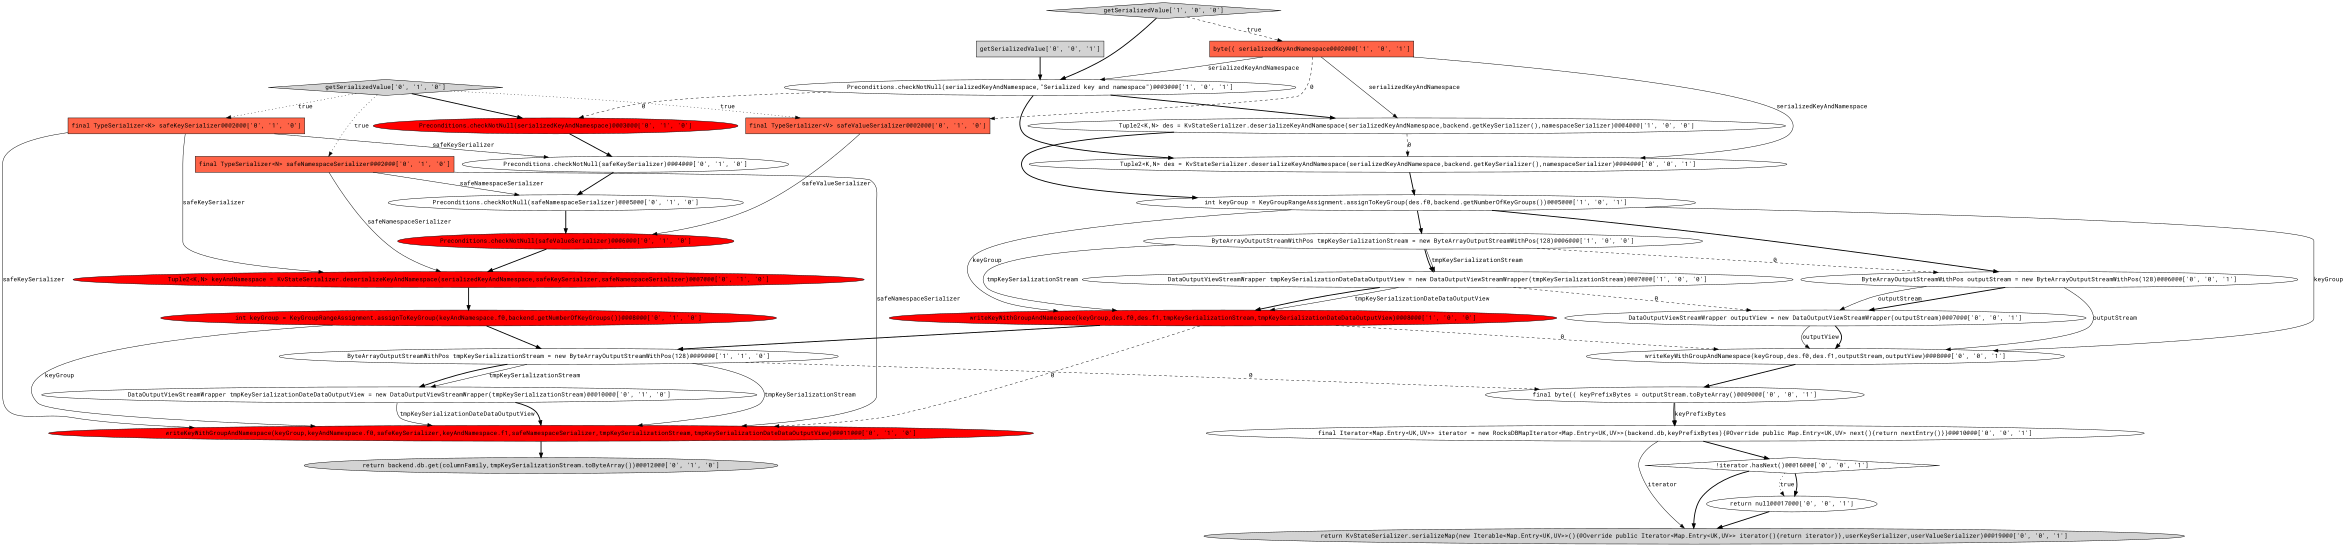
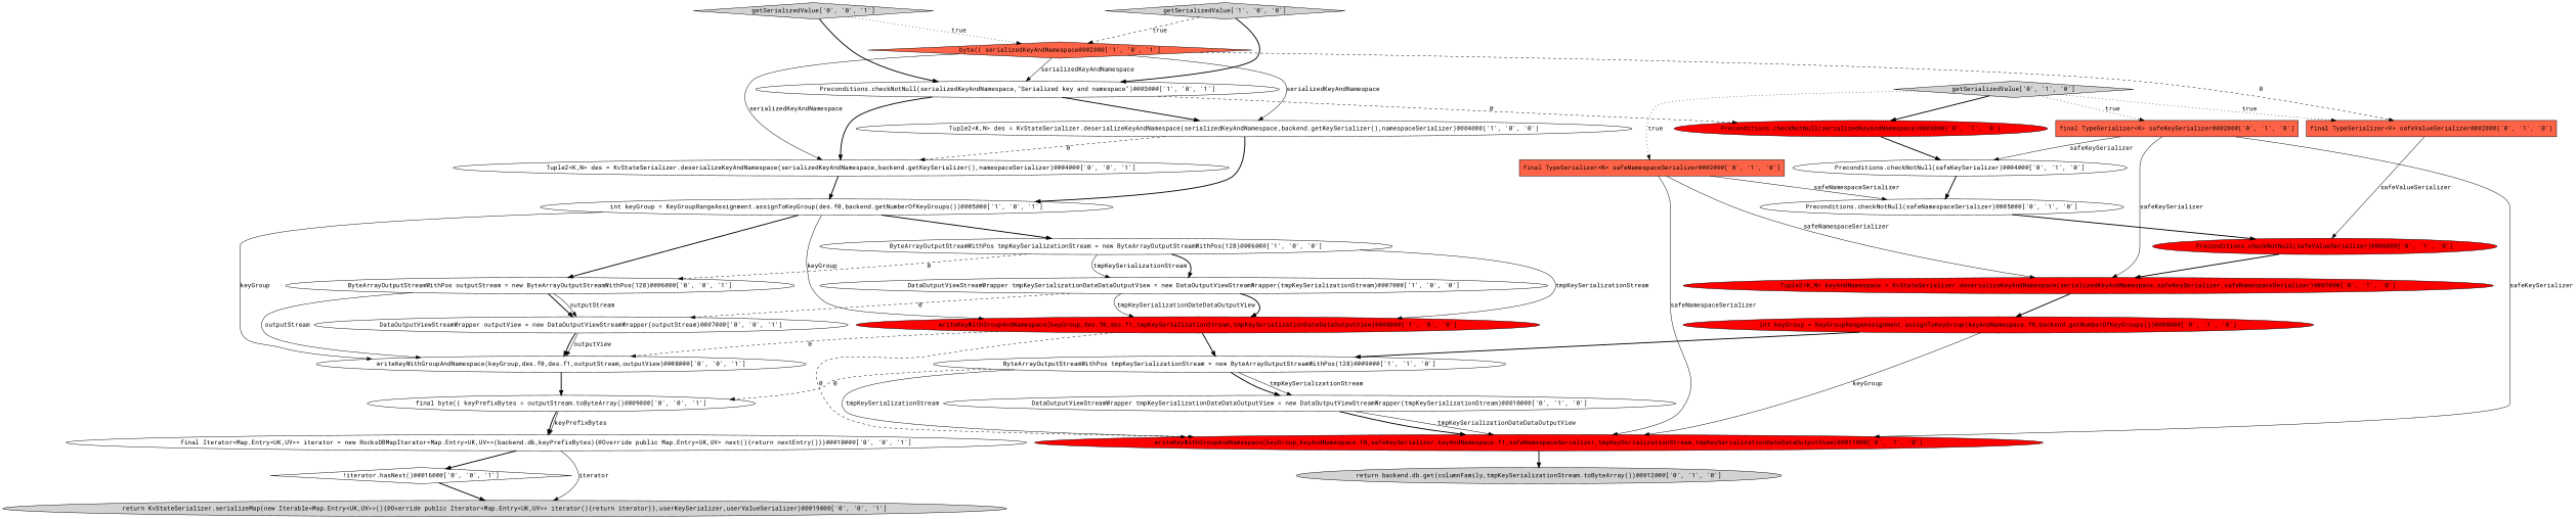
  digraph {
    fontname="Roboto Mono"
    node [fillcolor=white fontname="Roboto Mono" shape=ellipse style=filled]
    edge [fontname="Roboto Mono" style=bold]
    n1 [label="ByteArrayOutputStreamWithPos outputStream = new ByteArrayOutputStreamWithPos(128)@@@6@@@['0', '0', '1']"]
    n2 [label="DataOutputViewStreamWrapper outputView = new DataOutputViewStreamWrapper(outputStream)@@@7@@@['0', '0', '1']"]
    n3 [label="writeKeyWithGroupAndNamespace(keyGroup,des.f0,des.f1,outputStream,outputView)@@@8@@@['0', '0', '1']"]
    n4 [label="final byte(( keyPrefixBytes = outputStream.toByteArray()@@@9@@@['0', '0', '1']"]
    n5 [label="ByteArrayOutputStreamWithPos tmpKeySerializationStream = new ByteArrayOutputStreamWithPos(128)@@@6@@@['1', '0', '0']"]
    n6 [label="DataOutputViewStreamWrapper tmpKeySerializationDateDataOutputView = new DataOutputViewStreamWrapper(tmpKeySerializationStream)@@@7@@@['1', '0', '0']"]
    n7 [fillcolor=red label="writeKeyWithGroupAndNamespace(keyGroup,des.f0,des.f1,tmpKeySerializationStream,tmpKeySerializationDateDataOutputView)@@@8@@@['1', '0', '0']"]
    n8 [fillcolor=red label="writeKeyWithGroupAndNamespace(keyGroup,keyAndNamespace.f0,safeKeySerializer,keyAndNamespace.f1,safeNamespaceSerializer,tmpKeySerializationStream,tmpKeySerializationDateDataOutputView)@@@11@@@['0', '1', '0']"]
    n9 [label="ByteArrayOutputStreamWithPos tmpKeySerializationStream = new ByteArrayOutputStreamWithPos(128)@@@9@@@['1', '1', '0']"]
    n10 [fillcolor=tomato label="final TypeSerializer<V> safeValueSerializer@@@2@@@['0', '1', '0']" shape=box]
    n11 [fillcolor=red label="Preconditions.checkNotNull(safeValueSerializer)@@@6@@@['0', '1', '0']"]
    n12 [fillcolor=red label="Tuple2<K,N> keyAndNamespace = KvStateSerializer.deserializeKeyAndNamespace(serializedKeyAndNamespace,safeKeySerializer,safeNamespaceSerializer)@@@7@@@['0', '1', '0']"]
    n13 [fillcolor=tomato label="final TypeSerializer<N> safeNamespaceSerializer@@@2@@@['0', '1', '0']" shape=box]
    n14 [label="Preconditions.checkNotNull(safeNamespaceSerializer)@@@5@@@['0', '1', '0']"]
    n15 [fillcolor=red label="int keyGroup = KeyGroupRangeAssignment.assignToKeyGroup(keyAndNamespace.f0,backend.getNumberOfKeyGroups())@@@8@@@['0', '1', '0']"]
    n16 [fillcolor=lightgray label="return backend.db.get(columnFamily,tmpKeySerializationStream.toByteArray())@@@12@@@['0', '1', '0']"]
    n17 [fillcolor=red label="Preconditions.checkNotNull(serializedKeyAndNamespace)@@@3@@@['0', '1', '0']"]
    n18 [label="Preconditions.checkNotNull(safeKeySerializer)@@@4@@@['0', '1', '0']"]
    n19 [fillcolor=tomato label="final TypeSerializer<K> safeKeySerializer@@@2@@@['0', '1', '0']" shape=box]
    n20 [label="final Iterator<Map.Entry<UK,UV>> iterator = new RocksDBMapIterator<Map.Entry<UK,UV>>(backend.db,keyPrefixBytes){@Override public Map.Entry<UK,UV> next(){return nextEntry()}}@@@10@@@['0', '0', '1']"]
    n21 [fillcolor=lightgray label="return KvStateSerializer.serializeMap(new Iterable<Map.Entry<UK,UV>>(){@Override public Iterator<Map.Entry<UK,UV>> iterator(){return iterator}},userKeySerializer,userValueSerializer)@@@19@@@['0', '0', '1']"]
    n22 [label="!iterator.hasNext()@@@16@@@['0', '0', '1']" shape=diamond]
-   n23 [label="return null@@@17@@@['0', '0', '1']"]
    n24 [label="DataOutputViewStreamWrapper tmpKeySerializationDateDataOutputView = new DataOutputViewStreamWrapper(tmpKeySerializationStream)@@@10@@@['0', '1', '0']"]
    n25 [label="Tuple2<K,N> des = KvStateSerializer.deserializeKeyAndNamespace(serializedKeyAndNamespace,backend.getKeySerializer(),namespaceSerializer)@@@4@@@['0', '0', '1']"]
    n26 [label="int keyGroup = KeyGroupRangeAssignment.assignToKeyGroup(des.f0,backend.getNumberOfKeyGroups())@@@5@@@['1', '0', '1']"]
-   n27 [fillcolor=lightgray label="getSerializedValue['0', '0', '1']" shape=box]
-   n28 [fillcolor=tomato label="byte(( serializedKeyAndNamespace@@@2@@@['1', '0', '1']" shape=box]
+   n27 [fillcolor=lightgray label="getSerializedValue['0', '0', '1']" shape=diamond]
+   n28 [fillcolor=tomato label="byte(( serializedKeyAndNamespace@@@2@@@['1', '0', '1']" shape=diamond]
    n29 [label="Preconditions.checkNotNull(serializedKeyAndNamespace,\"Serialized key and namespace\")@@@3@@@['1', '0', '1']"]
    n30 [label="Tuple2<K,N> des = KvStateSerializer.deserializeKeyAndNamespace(serializedKeyAndNamespace,backend.getKeySerializer(),namespaceSerializer)@@@4@@@['1', '0', '0']"]
    n31 [fillcolor=lightgray label="getSerializedValue['0', '1', '0']" shape=diamond]
    n32 [fillcolor=lightgray label="getSerializedValue['1', '0', '0']" shape=diamond]
    n1 -> n2
    n1 -> n2 [label=outputStream style=solid]
    n1 -> n3 [label=outputStream style=solid]
    n2 -> n3
    n2 -> n3 [label=outputView style=solid]
    n3 -> n4
    n4 -> n20
    n4 -> n20 [label=keyPrefixBytes style=solid]
    n5 -> n1 [label=0 style=dashed]
    n5 -> n6
    n5 -> n6 [label=tmpKeySerializationStream style=solid]
    n5 -> n7 [label=tmpKeySerializationStream style=solid]
    n6 -> n2 [label=0 style=dashed]
    n6 -> n7
    n6 -> n7 [label=tmpKeySerializationDateDataOutputView style=solid]
    n7 -> n3 [label=0 style=dashed]
    n7 -> n8 [label=0 style=dashed]
    n7 -> n9
    n8 -> n16
    n9 -> n4 [label=0 style=dashed]
    n9 -> n8 [label=tmpKeySerializationStream style=solid]
    n9 -> n24 [label=tmpKeySerializationStream style=solid]
    n9 -> n24
    n10 -> n11 [label=safeValueSerializer style=solid]
    n11 -> n12
    n12 -> n15
    n13 -> n8 [label=safeNamespaceSerializer style=solid]
    n13 -> n12 [label=safeNamespaceSerializer style=solid]
    n13 -> n14 [label=safeNamespaceSerializer style=solid]
    n14 -> n11
    n15 -> n8 [label=keyGroup style=solid]
    n15 -> n9
    n17 -> n18
    n18 -> n14
    n19 -> n8 [label=safeKeySerializer style=solid]
    n19 -> n12 [label=safeKeySerializer style=solid]
    n19 -> n18 [label=safeKeySerializer style=solid]
    n20 -> n21 [label=iterator style=solid]
    n20 -> n22
    n22 -> n21
-   n22 -> n23
-   n22 -> n23 [label=true style=dotted]
-   n23 -> n21
    n24 -> n8 [label=tmpKeySerializationDateDataOutputView style=solid]
    n24 -> n8
    n25 -> n26
    n26 -> n1
    n26 -> n3 [label=keyGroup style=solid]
    n26 -> n5
    n26 -> n7 [label=keyGroup style=solid]
+   n27 -> n28 [label=true style=dotted]
    n27 -> n29
    n28 -> n10 [label=0 style=dashed]
    n28 -> n25 [label=serializedKeyAndNamespace style=solid]
    n28 -> n29 [label=serializedKeyAndNamespace style=solid]
    n28 -> n30 [label=serializedKeyAndNamespace style=solid]
    n29 -> n17 [label=0 style=dashed]
    n29 -> n25
    n29 -> n30
    n30 -> n25 [label=0 style=dashed]
    n30 -> n26
    n31 -> n10 [label=true style=dotted]
    n31 -> n13 [label=true style=dotted]
    n31 -> n17
    n31 -> n19 [label=true style=dotted]
    n32 -> n28 [label=true style=dashed]
    n32 -> n29
  }
